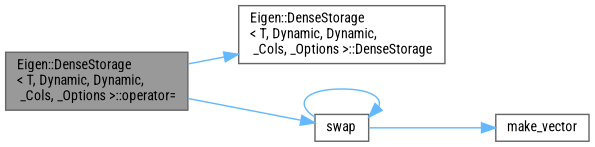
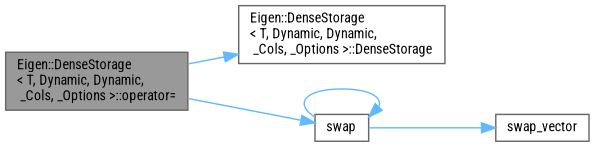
  digraph {
    rankdir=LR
    fontname="Roboto Condensed"
    node [color=grey40 fillcolor=white fontname="Roboto Condensed" fontsize=10 shape=box style=filled]
    edge [color=steelblue1 fontname="Roboto Condensed" fontsize=10 labelfontname=Helvetica labelfontsize=10 style=solid]
    n1 [color=gray40 fillcolor=grey60 fontcolor=black height=0.2 label="Eigen::DenseStorage\l\< T, Dynamic, Dynamic,\l _Cols, _Options \>::operator=" width=0.4]
    n2 [height=0.2 label="Eigen::DenseStorage\l\< T, Dynamic, Dynamic,\l _Cols, _Options \>::DenseStorage" width=0.4]
    n3 [height=0.2 label=swap width=0.4]
-   n4 [height=0.2 label=make_vector width=0.4]
+   n4 [height=0.2 label=swap_vector width=0.4]
    n1 -> n2
    n1 -> n3
    n3 -> n3
    n3 -> n4
  }
